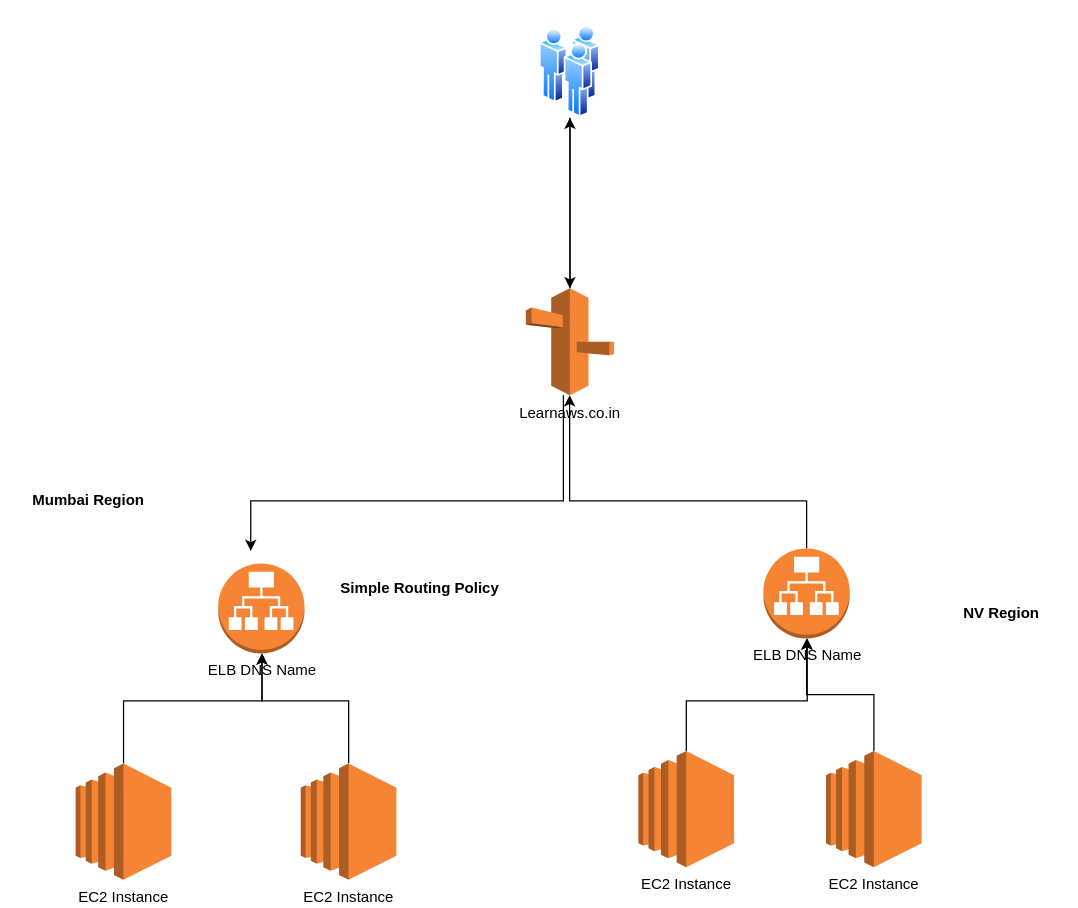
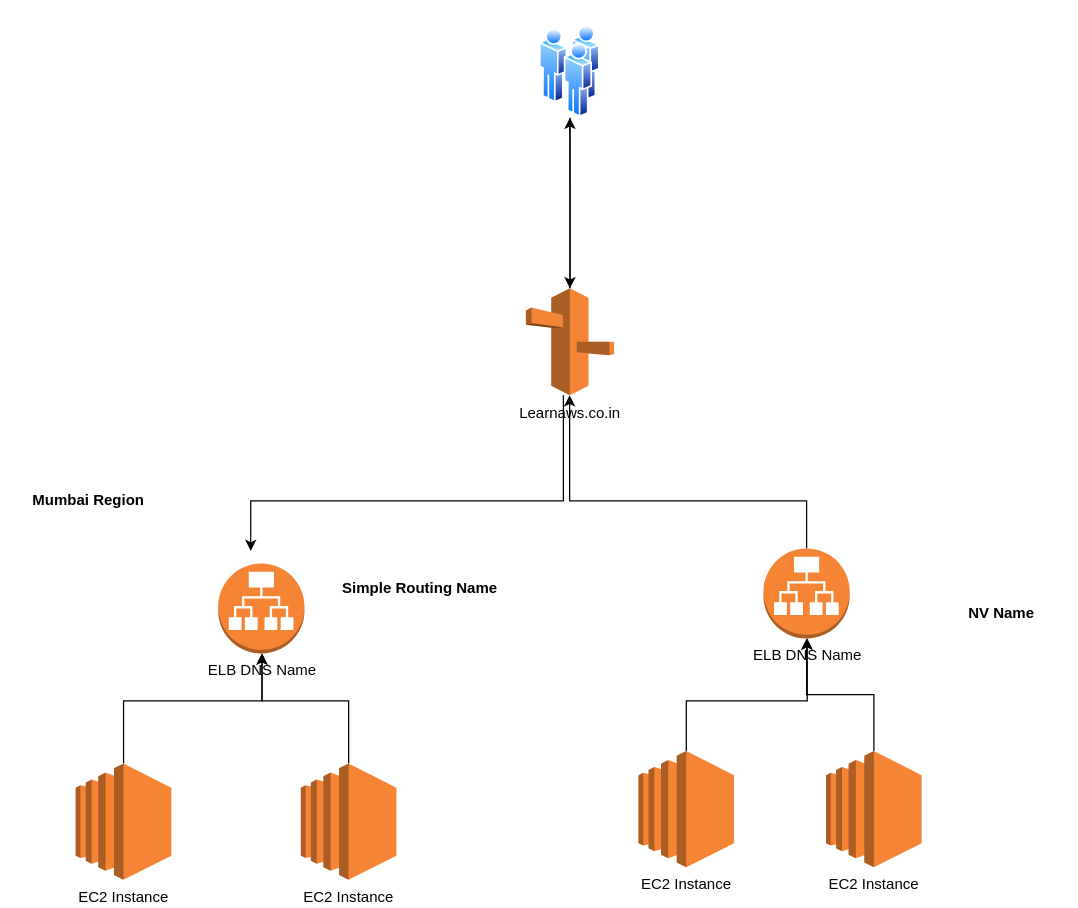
  <mxCell id="0" />
  <mxCell id="1" parent="0" />
  <mxCell id="2" style="edgeStyle=orthogonalEdgeStyle;rounded=0;orthogonalLoop=1;jettySize=auto;html=1;" edge="1" parent="1" source="3" target="15"><mxGeometry relative="1" as="geometry"><Array as="points"><mxPoint x="98" y="560" /><mxPoint x="209" y="560" /></Array></mxGeometry></mxCell>
  <mxCell id="3" value="EC2 Instance" style="outlineConnect=0;dashed=0;verticalLabelPosition=bottom;verticalAlign=top;align=center;html=1;shape=mxgraph.aws3.ec2;fillColor=#F58534;gradientColor=none;" vertex="1" parent="1"><mxGeometry x="60" y="610" width="76.5" height="93" as="geometry" /></mxCell>
  <mxCell id="4" style="edgeStyle=orthogonalEdgeStyle;rounded=0;orthogonalLoop=1;jettySize=auto;html=1;" edge="1" parent="1" source="5" target="8"><mxGeometry relative="1" as="geometry"><Array as="points"><mxPoint x="645" y="400" /><mxPoint x="455" y="400" /></Array></mxGeometry></mxCell>
  <mxCell id="5" value="ELB DNS Name" style="outlineConnect=0;dashed=0;verticalLabelPosition=bottom;verticalAlign=top;align=center;html=1;shape=mxgraph.aws3.application_load_balancer;fillColor=#F58534;gradientColor=none;" vertex="1" parent="1"><mxGeometry x="610" y="438" width="69" height="72" as="geometry" /></mxCell>
  <mxCell id="6" style="edgeStyle=orthogonalEdgeStyle;rounded=0;orthogonalLoop=1;jettySize=auto;html=1;" edge="1" parent="1" source="8"><mxGeometry relative="1" as="geometry"><mxPoint x="200" y="440" as="targetPoint" /><Array as="points"><mxPoint x="450" y="400" /><mxPoint x="200" y="400" /></Array></mxGeometry></mxCell>
  <mxCell id="7" style="edgeStyle=orthogonalEdgeStyle;rounded=0;orthogonalLoop=1;jettySize=auto;html=1;entryX=0.5;entryY=1;entryDx=0;entryDy=0;" edge="1" parent="1" source="8" target="10"><mxGeometry relative="1" as="geometry" /></mxCell>
  <mxCell id="8" value="Learnaws.co.in" style="outlineConnect=0;dashed=0;verticalLabelPosition=bottom;verticalAlign=top;align=center;html=1;shape=mxgraph.aws3.route_53;fillColor=#F58536;gradientColor=none;" vertex="1" parent="1"><mxGeometry x="420" y="230" width="70.5" height="85.5" as="geometry" /></mxCell>
  <mxCell id="9" style="edgeStyle=orthogonalEdgeStyle;rounded=0;orthogonalLoop=1;jettySize=auto;html=1;entryX=0.5;entryY=0;entryDx=0;entryDy=0;entryPerimeter=0;" edge="1" parent="1" source="10" target="8"><mxGeometry relative="1" as="geometry" /></mxCell>
  <mxCell id="10" value="" style="aspect=fixed;perimeter=ellipsePerimeter;html=1;align=center;shadow=0;dashed=0;spacingTop=3;image;image=img/lib/active_directory/users.svg;" vertex="1" parent="1"><mxGeometry x="430.95" y="20" width="48.6" height="73.64" as="geometry" /></mxCell>
- <mxCell id="11" value="&lt;b&gt;Simple Routing Policy&lt;/b&gt;" style="text;html=1;align=center;verticalAlign=middle;resizable=0;points=[];autosize=1;strokeColor=none;fillColor=none;" vertex="1" parent="1"><mxGeometry x="265" y="460" width="140" height="20" as="geometry" /></mxCell>
+ <mxCell id="11" value="&lt;b&gt;Simple Routing Name&lt;/b&gt;" style="text;html=1;align=center;verticalAlign=middle;resizable=0;points=[];autosize=1;strokeColor=none;fillColor=none;" vertex="1" parent="1"><mxGeometry x="265" y="460" width="140" height="20" as="geometry" /></mxCell>
  <mxCell id="12" style="edgeStyle=orthogonalEdgeStyle;rounded=0;orthogonalLoop=1;jettySize=auto;html=1;" edge="1" parent="1" source="13" target="15"><mxGeometry relative="1" as="geometry"><Array as="points"><mxPoint x="278" y="560" /><mxPoint x="209" y="560" /></Array></mxGeometry></mxCell>
  <mxCell id="13" value="EC2 Instance" style="outlineConnect=0;dashed=0;verticalLabelPosition=bottom;verticalAlign=top;align=center;html=1;shape=mxgraph.aws3.ec2;fillColor=#F58534;gradientColor=none;" vertex="1" parent="1"><mxGeometry x="240" y="610" width="76.5" height="93" as="geometry" /></mxCell>
  <mxCell id="14" value="&lt;b&gt;Mumbai Region&lt;/b&gt;" style="text;html=1;align=center;verticalAlign=middle;resizable=0;points=[];autosize=1;strokeColor=none;fillColor=none;" vertex="1" parent="1"><mxGeometry x="20" y="390" width="100" height="20" as="geometry" /></mxCell>
  <mxCell id="15" value="ELB DNS Name" style="outlineConnect=0;dashed=0;verticalLabelPosition=bottom;verticalAlign=top;align=center;html=1;shape=mxgraph.aws3.application_load_balancer;fillColor=#F58534;gradientColor=none;" vertex="1" parent="1"><mxGeometry x="174" y="450" width="69" height="72" as="geometry" /></mxCell>
  <mxCell id="16" style="edgeStyle=orthogonalEdgeStyle;rounded=0;orthogonalLoop=1;jettySize=auto;html=1;" edge="1" parent="1" source="17" target="5"><mxGeometry relative="1" as="geometry"><Array as="points"><mxPoint x="548" y="560" /><mxPoint x="645" y="560" /></Array></mxGeometry></mxCell>
  <mxCell id="17" value="EC2 Instance" style="outlineConnect=0;dashed=0;verticalLabelPosition=bottom;verticalAlign=top;align=center;html=1;shape=mxgraph.aws3.ec2;fillColor=#F58534;gradientColor=none;" vertex="1" parent="1"><mxGeometry x="510" y="600" width="76.5" height="93" as="geometry" /></mxCell>
  <mxCell id="18" style="edgeStyle=orthogonalEdgeStyle;rounded=0;orthogonalLoop=1;jettySize=auto;html=1;" edge="1" parent="1" source="19" target="5"><mxGeometry relative="1" as="geometry" /></mxCell>
  <mxCell id="19" value="EC2 Instance" style="outlineConnect=0;dashed=0;verticalLabelPosition=bottom;verticalAlign=top;align=center;html=1;shape=mxgraph.aws3.ec2;fillColor=#F58534;gradientColor=none;" vertex="1" parent="1"><mxGeometry x="660" y="600" width="76.5" height="93" as="geometry" /></mxCell>
- <mxCell id="20" value="&lt;b&gt;NV Region&lt;/b&gt;" style="text;html=1;align=center;verticalAlign=middle;resizable=0;points=[];autosize=1;strokeColor=none;fillColor=none;" vertex="1" parent="1"><mxGeometry x="760" y="480" width="80" height="20" as="geometry" /></mxCell>
+ <mxCell id="20" value="&lt;b&gt;NV Name&lt;/b&gt;" style="text;html=1;align=center;verticalAlign=middle;resizable=0;points=[];autosize=1;strokeColor=none;fillColor=none;" vertex="1" parent="1"><mxGeometry x="760" y="480" width="80" height="20" as="geometry" /></mxCell>
